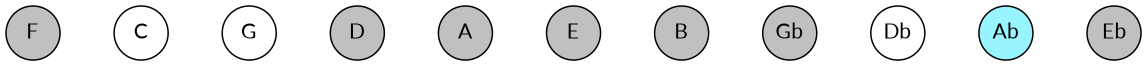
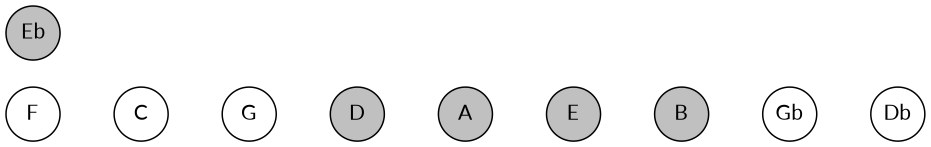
  graph {
    fontname=Lato
    mindist=.1
    rankdir=LR
    node [fillcolor=gray fontname=Lato margin=0 shape=circle style=filled]
    edge [fontname=Lato style=invis]
    E
    B
-   Gb
+   Gb [fillcolor=white]
    Db [fillcolor=white]
-   Ab [fillcolor=cadetblue1]
    Eb
-   F
+   F [fillcolor=white]
    C [fillcolor=white]
    G [fillcolor=white]
    D
    A
    subgraph sub_1 {
      E
      B
      Gb
      Db
-     Ab
      Eb
      F
      C
      G
      D
      A
    }
    E -- B
    B -- Gb
    Gb -- Db
-   Db -- Ab
-   Ab -- Eb
    F -- C
    C -- G
    G -- D
    D -- A
    A -- E
  }
